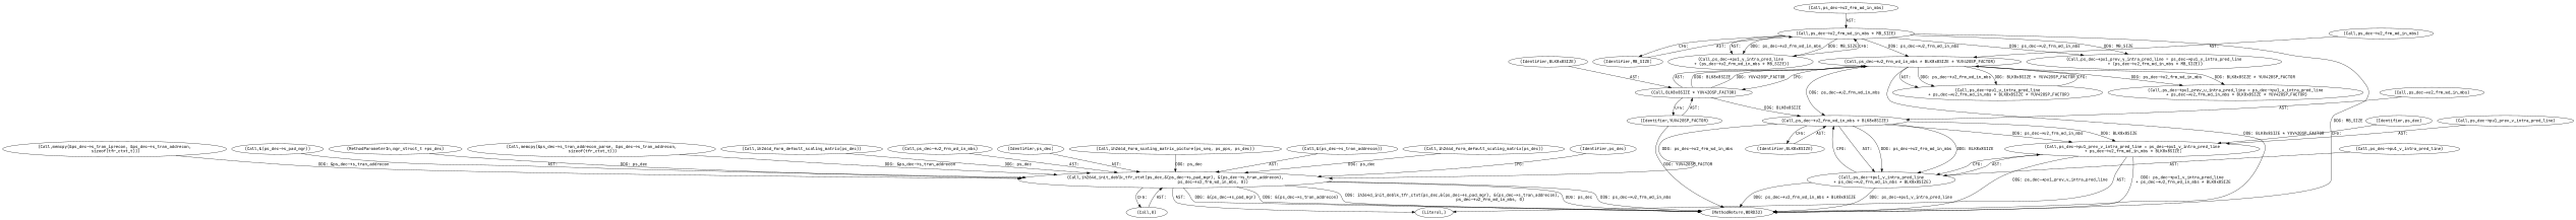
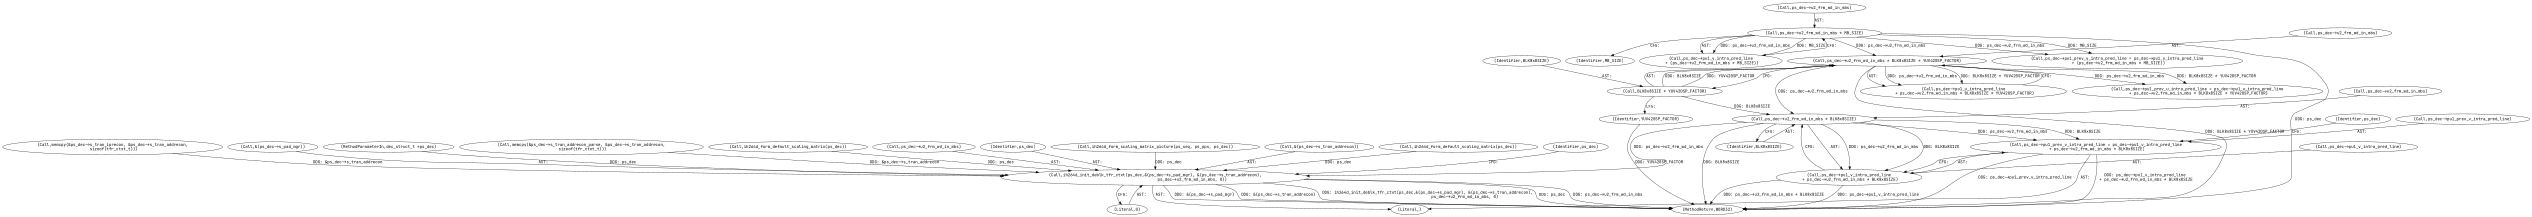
  digraph {
    fontname="JetBrains Mono"
    node [fontname="JetBrains Mono"]
    edge [fontname="JetBrains Mono"]
    n1 [label="(Call,ps_dec->u2_frm_wd_in_mbs * BLK8x8SIZE)"]
    n2 [label="(Call,ps_dec->pu1_prev_v_intra_pred_line = ps_dec->pu1_v_intra_pred_line\n + ps_dec->u2_frm_wd_in_mbs * BLK8x8SIZE)"]
    n3 [label="(Call,ps_dec->pu1_v_intra_pred_line\n + ps_dec->u2_frm_wd_in_mbs * BLK8x8SIZE)"]
    n4 [label="(Call,ih264d_init_deblk_tfr_ctxt(ps_dec,&(ps_dec->s_pad_mgr), &(ps_dec->s_tran_addrecon),\n                               ps_dec->u2_frm_wd_in_mbs, 0))"]
    n5 [label="(MethodReturn,WORD32)"]
    n6 [label="(Identifier,BLK8x8SIZE)"]
    n7 [label="(Literal,)"]
-   n8 [label="(Call,0)"]
+   n8 [label="(Literal,0)"]
    n9 [label="(Call,ps_dec->u2_frm_wd_in_mbs * BLK8x8SIZE * YUV420SP_FACTOR)"]
    n10 [label="(Call,BLK8x8SIZE * YUV420SP_FACTOR)"]
    n11 [label="(Call,ps_dec->pu1_u_intra_pred_line\n + ps_dec->u2_frm_wd_in_mbs * BLK8x8SIZE * YUV420SP_FACTOR)"]
    n12 [label="(Call,ps_dec->pu1_prev_u_intra_pred_line = ps_dec->pu1_u_intra_pred_line\n + ps_dec->u2_frm_wd_in_mbs * BLK8x8SIZE * YUV420SP_FACTOR)"]
    n13 [label="(Identifier,YUV420SP_FACTOR)"]
    n14 [label="(Call,ps_dec->u2_frm_wd_in_mbs * MB_SIZE)"]
    n15 [label="(Identifier,MB_SIZE)"]
    n16 [label="(Call,ps_dec->pu1_y_intra_pred_line\n + (ps_dec->u2_frm_wd_in_mbs * MB_SIZE))"]
    n17 [label="(Call,ps_dec->pu1_prev_y_intra_pred_line = ps_dec->pu1_y_intra_pred_line\n + (ps_dec->u2_frm_wd_in_mbs * MB_SIZE))"]
    n18 [label="(Call,ps_dec->u2_frm_wd_in_mbs)"]
    n19 [label="(Call,ps_dec->u2_frm_wd_in_mbs)"]
    n20 [label="(Identifier,ps_dec)"]
    n21 [label="(Call,memcpy(&ps_dec->s_tran_iprecon, &ps_dec->s_tran_addrecon,\n sizeof(tfr_ctxt_t)))"]
    n22 [label="(Call,ps_dec->pu1_prev_v_intra_pred_line)"]
    n23 [label="(Call,&(ps_dec->s_pad_mgr))"]
    n24 [label="(Call,ps_dec->u2_frm_wd_in_mbs)"]
-   n25 [label="(MethodParameterIn,mgr_struct_t *ps_dec)"]
+   n25 [label="(MethodParameterIn,dec_struct_t *ps_dec)"]
    n26 [label="(Call,memcpy(&ps_dec->s_tran_addrecon_parse, &ps_dec->s_tran_addrecon,\n sizeof(tfr_ctxt_t)))"]
    n27 [label="(Call,ih264d_form_default_scaling_matrix(ps_dec))"]
    n28 [label="(Call,ps_dec->u2_frm_wd_in_mbs)"]
    n29 [label="(Identifier,ps_dec)"]
    n30 [label="(Call,ih264d_form_scaling_matrix_picture(ps_seq, ps_pps, ps_dec))"]
    n31 [label="(Call,&(ps_dec->s_tran_addrecon))"]
    n32 [label="(Identifier,BLK8x8SIZE)"]
    n33 [label="(Call,ih264d_form_default_scaling_matrix(ps_dec))"]
    n34 [label="(Call,ps_dec->pu1_v_intra_pred_line)"]
    n35 [label="(Identifier,ps_dec)"]
    n1 -> n2 [label="DDG: ps_dec->u2_frm_wd_in_mbs"]
    n1 -> n2 [label="DDG: BLK8x8SIZE"]
    n1 -> n3 [label="AST: "]
    n1 -> n3 [label="DDG: ps_dec->u2_frm_wd_in_mbs"]
    n1 -> n3 [label="DDG: BLK8x8SIZE"]
    n1 -> n4 [label="DDG: ps_dec->u2_frm_wd_in_mbs"]
+   n1 -> n5 [label="DDG: BLK8x8SIZE"]
    n1 -> n6 [label="CFG: "]
    n2 -> n3 [label="CFG: "]
    n2 -> n5 [label="DDG: ps_dec->pu1_v_intra_pred_line\n + ps_dec->u2_frm_wd_in_mbs * BLK8x8SIZE"]
    n2 -> n5 [label="DDG: ps_dec->pu1_prev_v_intra_pred_line"]
    n2 -> n7 [label="AST: "]
    n3 -> n1 [label="CFG: "]
    n3 -> n2 [label="AST: "]
    n3 -> n5 [label="DDG: ps_dec->pu1_v_intra_pred_line"]
    n3 -> n5 [label="DDG: ps_dec->u2_frm_wd_in_mbs * BLK8x8SIZE"]
    n4 -> n5 [label="DDG: ps_dec->u2_frm_wd_in_mbs"]
    n4 -> n5 [label="DDG: &(ps_dec->s_pad_mgr)"]
    n4 -> n5 [label="DDG: &(ps_dec->s_tran_addrecon)"]
    n4 -> n5 [label="DDG: ih264d_init_deblk_tfr_ctxt(ps_dec,&(ps_dec->s_pad_mgr), &(ps_dec->s_tran_addrecon),\n                               ps_dec->u2_frm_wd_in_mbs, 0)"]
    n4 -> n5 [label="DDG: ps_dec"]
    n4 -> n7 [label="AST: "]
    n4 -> n8 [label="CFG: "]
    n6 -> n1 [label="AST: "]
    n8 -> n4 [label="AST: "]
    n9 -> n1 [label="DDG: ps_dec->u2_frm_wd_in_mbs"]
    n9 -> n5 [label="DDG: BLK8x8SIZE * YUV420SP_FACTOR"]
    n9 -> n10 [label="CFG: "]
    n9 -> n11 [label="AST: "]
    n9 -> n11 [label="DDG: ps_dec->u2_frm_wd_in_mbs"]
    n9 -> n11 [label="DDG: BLK8x8SIZE * YUV420SP_FACTOR"]
    n9 -> n12 [label="DDG: ps_dec->u2_frm_wd_in_mbs"]
    n9 -> n12 [label="DDG: BLK8x8SIZE * YUV420SP_FACTOR"]
    n10 -> n1 [label="DDG: BLK8x8SIZE"]
    n10 -> n9 [label="AST: "]
    n10 -> n9 [label="DDG: BLK8x8SIZE"]
    n10 -> n9 [label="DDG: YUV420SP_FACTOR"]
    n10 -> n13 [label="CFG: "]
    n11 -> n9 [label="CFG: "]
    n13 -> n5 [label="DDG: YUV420SP_FACTOR"]
-   n13 -> n10 [label="AST: "]
-   n14 -> n5 [label="DDG: MB_SIZE"]
+   n14 -> n5 [label="DDG: ps_dec"]
    n14 -> n9 [label="DDG: ps_dec->u2_frm_wd_in_mbs"]
    n14 -> n15 [label="CFG: "]
    n14 -> n16 [label="AST: "]
    n14 -> n16 [label="DDG: ps_dec->u2_frm_wd_in_mbs"]
    n14 -> n16 [label="DDG: MB_SIZE"]
    n14 -> n17 [label="DDG: ps_dec->u2_frm_wd_in_mbs"]
    n14 -> n17 [label="DDG: MB_SIZE"]
-   n15 -> n14 [label="AST: "]
    n16 -> n14 [label="CFG: "]
    n18 -> n14 [label="AST: "]
    n19 -> n1 [label="AST: "]
    n20 -> n2 [label="CFG: "]
    n21 -> n4 [label="DDG: &ps_dec->s_tran_addrecon"]
    n22 -> n2 [label="AST: "]
    n23 -> n4 [label="AST: "]
    n24 -> n9 [label="AST: "]
    n25 -> n4 [label="DDG: ps_dec"]
    n26 -> n4 [label="DDG: &ps_dec->s_tran_addrecon"]
    n27 -> n4 [label="DDG: ps_dec"]
    n28 -> n4 [label="AST: "]
    n29 -> n4 [label="AST: "]
    n30 -> n4 [label="DDG: ps_dec"]
    n31 -> n4 [label="AST: "]
    n32 -> n10 [label="AST: "]
    n33 -> n4 [label="DDG: ps_dec"]
    n34 -> n3 [label="AST: "]
    n35 -> n4 [label="CFG: "]
  }
